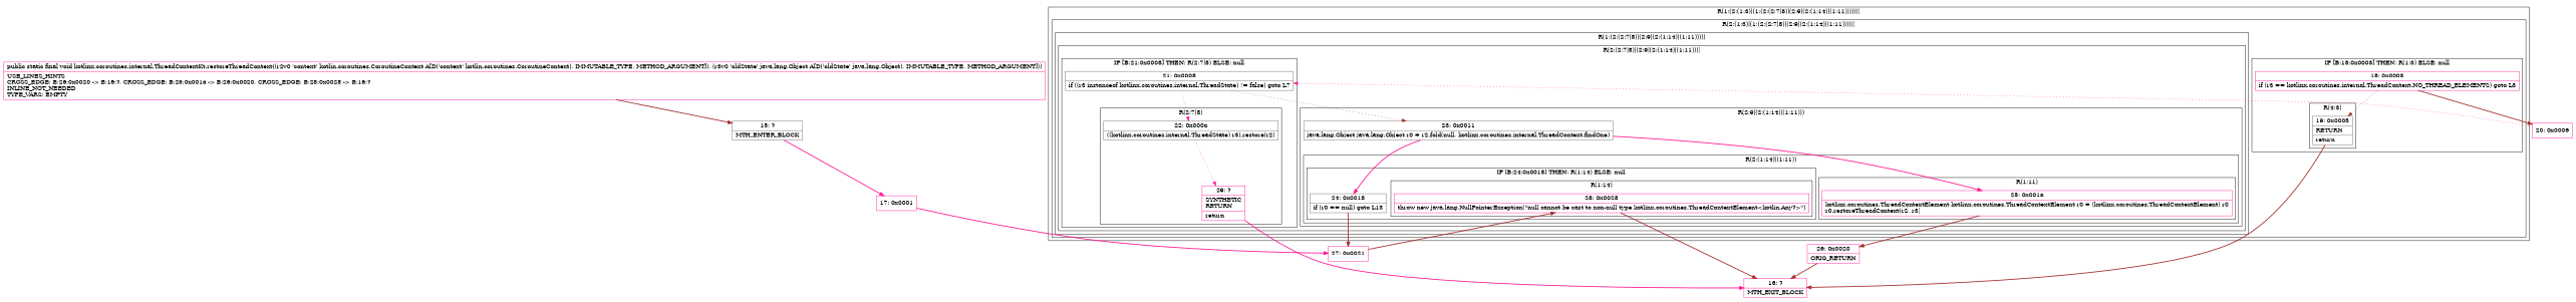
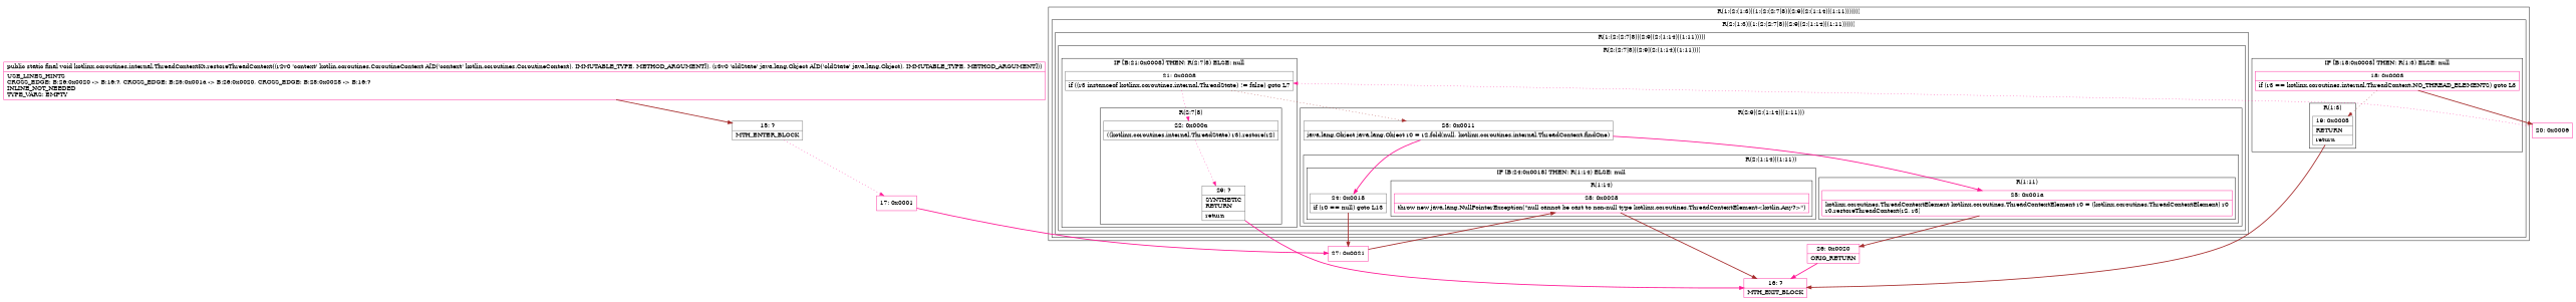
  digraph {
    node [color=deeppink shape=record]
    edge [color=brown style=bold]
    n1 [color=gray40 label="{19\:\ 0x0005|RETURN\l|return\l}"]
    n2 [label="{18\:\ 0x0003|if (r3 == kotlinx.coroutines.internal.ThreadContext.NO_THREAD_ELEMENTS) goto L3\l}"]
    n3 [color=gray40 label="{22\:\ 0x000a|((kotlinx.coroutines.internal.ThreadState) r3).restore(r2)\l}"]
-   n4 [label="{29\:\ ?|SYNTHETIC\lRETURN\l|return\l}"]
+   n4 [color=gray40 label="{29\:\ ?|SYNTHETIC\lRETURN\l|return\l}"]
    n5 [color=gray40 label="{21\:\ 0x0008|if ((r3 instanceof kotlinx.coroutines.internal.ThreadState) != false) goto L7\l}"]
    n6 [label="{28\:\ 0x0028|throw new java.lang.NullPointerException(\"null cannot be cast to non\-null type kotlinx.coroutines.ThreadContextElement\<kotlin.Any?\>\")\l}"]
    n7 [color=gray40 label="{24\:\ 0x0018|if (r0 == null) goto L13\l}"]
    n8 [label="{25\:\ 0x001a|kotlinx.coroutines.ThreadContextElement kotlinx.coroutines.ThreadContextElement r0 = (kotlinx.coroutines.ThreadContextElement) r0\lr0.restoreThreadContext(r2, r3)\l}"]
    n9 [color=gray40 label="{23\:\ 0x0011|java.lang.Object java.lang.Object r0 = r2.fold(null, kotlinx.coroutines.internal.ThreadContext.findOne)\l}"]
    n10 [label="{16\:\ ?|MTH_EXIT_BLOCK\l}"]
    n11 [label="{20\:\ 0x0006}"]
    n12 [label="{27\:\ 0x0021}"]
    n13 [label="{26\:\ 0x0020|ORIG_RETURN\l}"]
    n14 [color=gray40 label="{15\:\ ?|MTH_ENTER_BLOCK\l}"]
    n15 [label="{17\:\ 0x0001}"]
    n16 [label="{public static final void kotlinx.coroutines.internal.ThreadContextKt.restoreThreadContext((r2v0 'context' kotlin.coroutines.CoroutineContext A[D('context' kotlin.coroutines.CoroutineContext), IMMUTABLE_TYPE, METHOD_ARGUMENT]), (r3v0 'oldState' java.lang.Object A[D('oldState' java.lang.Object), IMMUTABLE_TYPE, METHOD_ARGUMENT]))  | USE_LINES_HINTS\lCROSS_EDGE: B:26:0x0020 \-\> B:16:?, CROSS_EDGE: B:25:0x001a \-\> B:26:0x0020, CROSS_EDGE: B:28:0x0028 \-\> B:16:?\lINLINE_NOT_NEEDED\lTYPE_VARS: EMPTY\l}"]
    subgraph cluster_1 {
      label="R(1:(2:(1:3)|(1:(2:(2:7|8)|(2:9|(2:(1:14)|(1:11)))))))"
      subgraph cluster_2 {
        label="R(2:(1:3)|(1:(2:(2:7|8)|(2:9|(2:(1:14)|(1:11))))))"
        subgraph cluster_3 {
          label="IF [B:18:0x0003] THEN: R(1:3) ELSE: null"
          n2
          subgraph cluster_4 {
-           label="R(4:3)"
+           label="R(1:3)"
            n1
          }
        }
        subgraph cluster_5 {
          label="R(1:(2:(2:7|8)|(2:9|(2:(1:14)|(1:11)))))"
          subgraph cluster_6 {
            label="R(2:(2:7|8)|(2:9|(2:(1:14)|(1:11))))"
            subgraph cluster_7 {
              label="IF [B:21:0x0008] THEN: R(2:7|8) ELSE: null"
              n5
              subgraph cluster_8 {
                label="R(2:7|8)"
                n3
                n4
              }
            }
            subgraph cluster_9 {
              label="R(2:9|(2:(1:14)|(1:11)))"
              n9
              subgraph cluster_10 {
                label="R(2:(1:14)|(1:11))"
                subgraph cluster_11 {
                  label="IF [B:24:0x0018] THEN: R(1:14) ELSE: null"
                  n7
                  subgraph cluster_12 {
                    label="R(1:14)"
                    n6
                  }
                }
                subgraph cluster_13 {
                  label="R(1:11)"
                  n8
                }
              }
            }
          }
        }
      }
    }
    n1 -> n10
    n2 -> n1 [style=dotted]
    n2 -> n11
    n3 -> n4 [color=deeppink style=dotted]
    n4 -> n10 [color=deeppink]
    n5 -> n3 [color=deeppink style=dotted]
    n5 -> n9 [style=dotted]
    n6 -> n10
    n7 -> n12
    n8 -> n13
    n9 -> n7 [color=deeppink]
    n9 -> n8 [color=deeppink]
    n11 -> n5 [color=deeppink style=dotted]
    n12 -> n6
-   n13 -> n10
-   n14 -> n15 [color=deeppink]
+   n13 -> n10 [color=deeppink]
+   n14 -> n15 [color=deeppink style=dotted]
    n15 -> n12 [color=deeppink]
    n16 -> n14
  }
